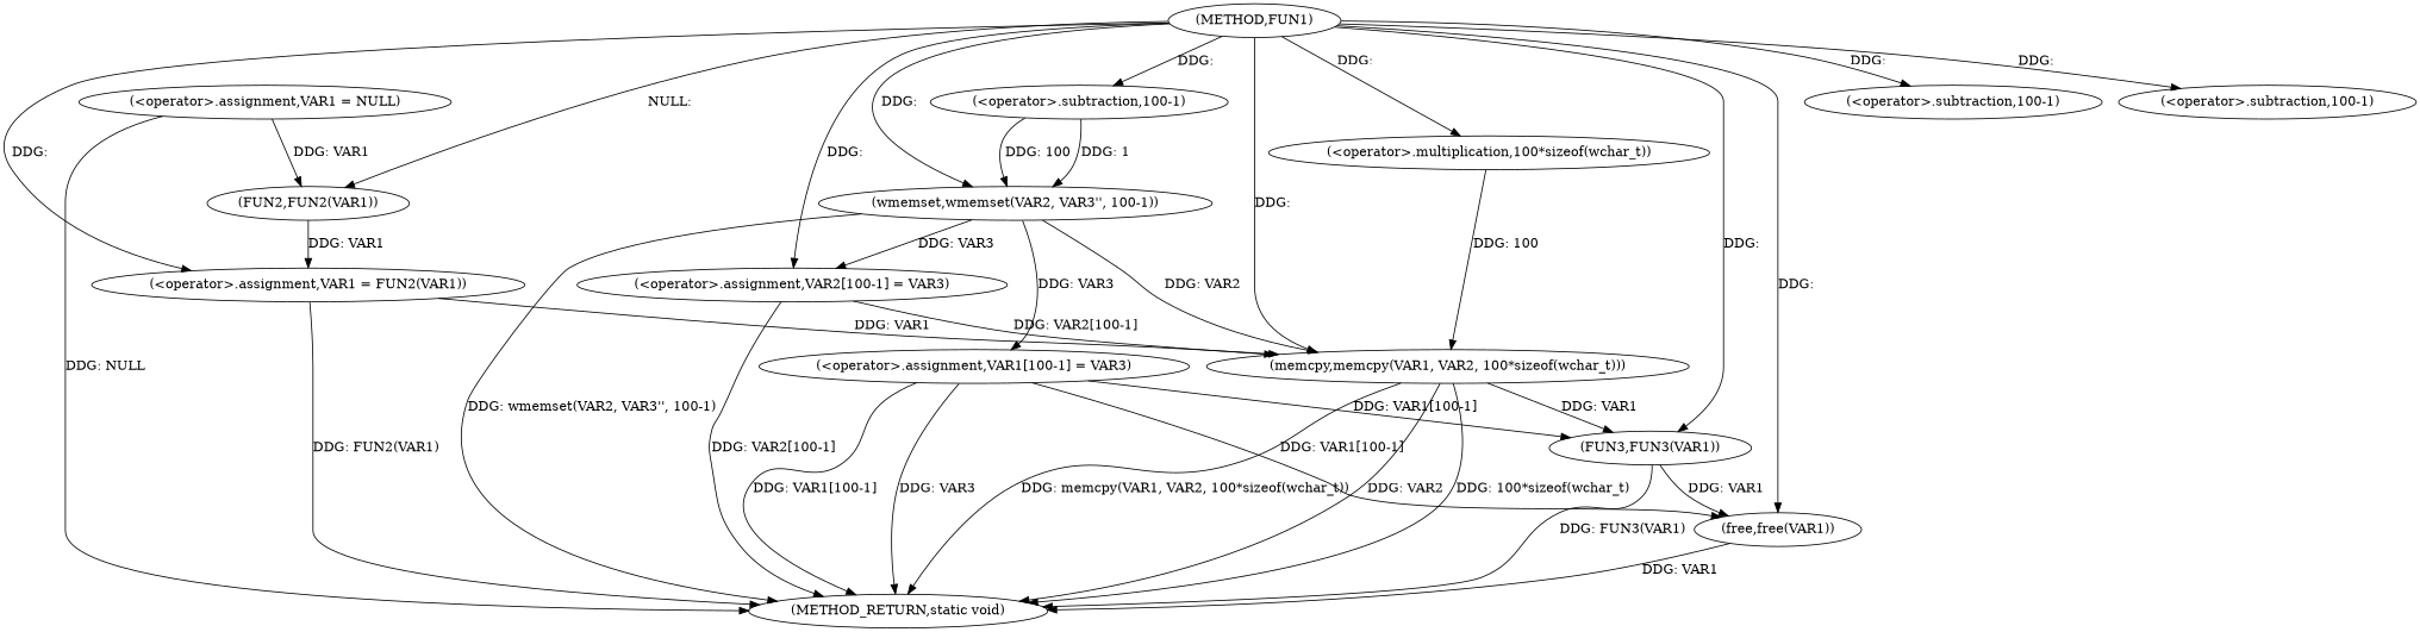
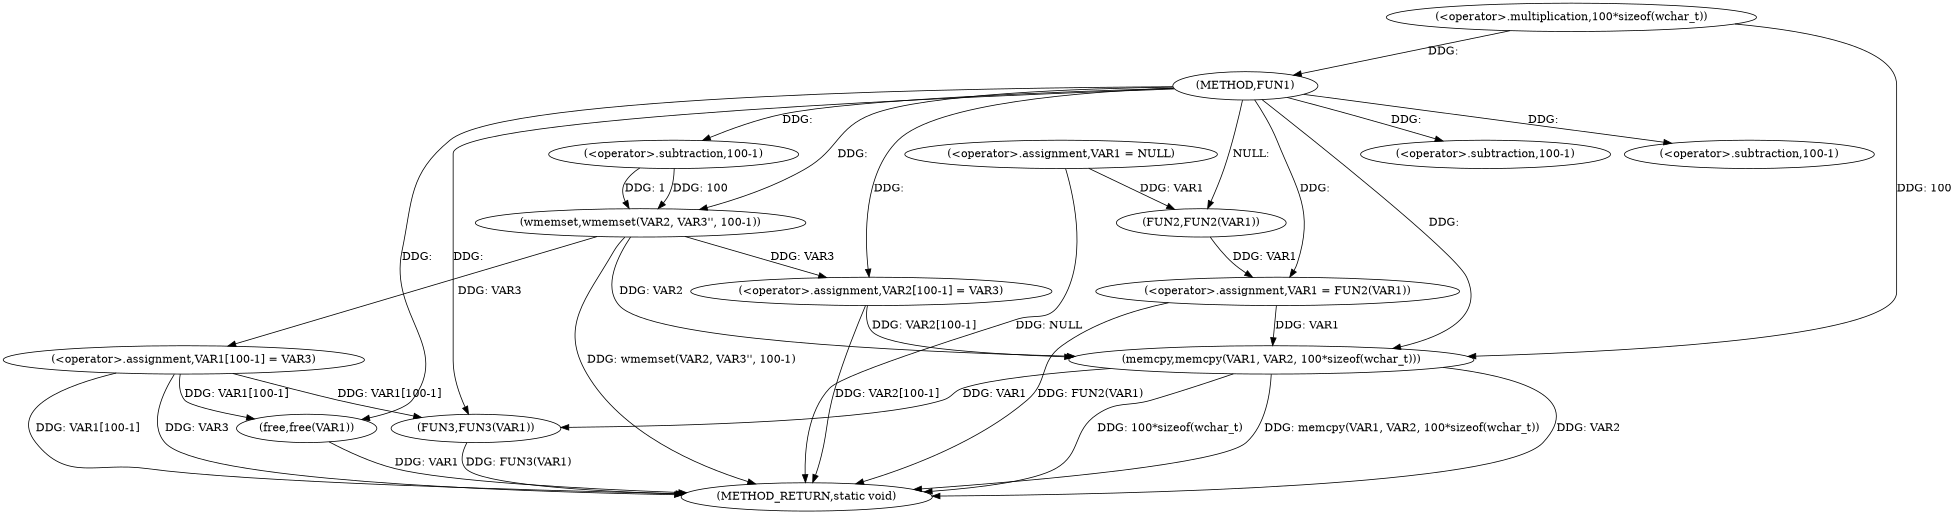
  digraph {
    n1 [label="(METHOD,FUN1)"]
    n2 [label="(<operator>.assignment,VAR1 = FUN2(VAR1))"]
    n3 [label="(FUN2,FUN2(VAR1))"]
    n4 [label="(wmemset,wmemset(VAR2, VAR3'', 100-1))"]
    n5 [label="(<operator>.subtraction,100-1)"]
    n6 [label="(<operator>.assignment,VAR2[100-1] = VAR3)"]
    n7 [label="(<operator>.subtraction,100-1)"]
    n8 [label="(memcpy,memcpy(VAR1, VAR2, 100*sizeof(wchar_t)))"]
    n9 [label="(<operator>.multiplication,100*sizeof(wchar_t))"]
    n10 [label="(<operator>.subtraction,100-1)"]
    n11 [label="(FUN3,FUN3(VAR1))"]
    n12 [label="(free,free(VAR1))"]
    n13 [label="(<operator>.assignment,VAR1 = NULL)"]
    n14 [label="(METHOD_RETURN,static void)"]
    n15 [label="(<operator>.assignment,VAR1[100-1] = VAR3)"]
    n1 -> n2 [label="DDG: "]
    n1 -> n3 [label="NULL: "]
    n1 -> n4 [label="DDG: "]
    n1 -> n5 [label="DDG: "]
    n1 -> n6 [label="DDG: "]
    n1 -> n7 [label="DDG: "]
    n1 -> n8 [label="DDG: "]
-   n1 -> n9 [label="DDG: "]
+   n9 -> n1 [label="DDG: "]
    n1 -> n10 [label="DDG: "]
    n1 -> n11 [label="DDG: "]
    n1 -> n12 [label="DDG: "]
    n2 -> n8 [label="DDG: VAR1"]
    n2 -> n14 [label="DDG: FUN2(VAR1)"]
    n3 -> n2 [label="DDG: VAR1"]
    n4 -> n6 [label="DDG: VAR3"]
    n4 -> n8 [label="DDG: VAR2"]
    n4 -> n14 [label="DDG: wmemset(VAR2, VAR3'', 100-1)"]
    n4 -> n15 [label="DDG: VAR3"]
    n5 -> n4 [label="DDG: 100"]
    n5 -> n4 [label="DDG: 1"]
    n6 -> n8 [label="DDG: VAR2[100-1]"]
    n6 -> n14 [label="DDG: VAR2[100-1]"]
    n8 -> n11 [label="DDG: VAR1"]
    n8 -> n14 [label="DDG: memcpy(VAR1, VAR2, 100*sizeof(wchar_t))"]
    n8 -> n14 [label="DDG: VAR2"]
    n8 -> n14 [label="DDG: 100*sizeof(wchar_t)"]
    n9 -> n8 [label="DDG: 100"]
-   n11 -> n12 [label="DDG: VAR1"]
    n11 -> n14 [label="DDG: FUN3(VAR1)"]
    n12 -> n14 [label="DDG: VAR1"]
    n13 -> n3 [label="DDG: VAR1"]
    n13 -> n14 [label="DDG: NULL"]
    n15 -> n11 [label="DDG: VAR1[100-1]"]
    n15 -> n12 [label="DDG: VAR1[100-1]"]
    n15 -> n14 [label="DDG: VAR1[100-1]"]
    n15 -> n14 [label="DDG: VAR3"]
  }
